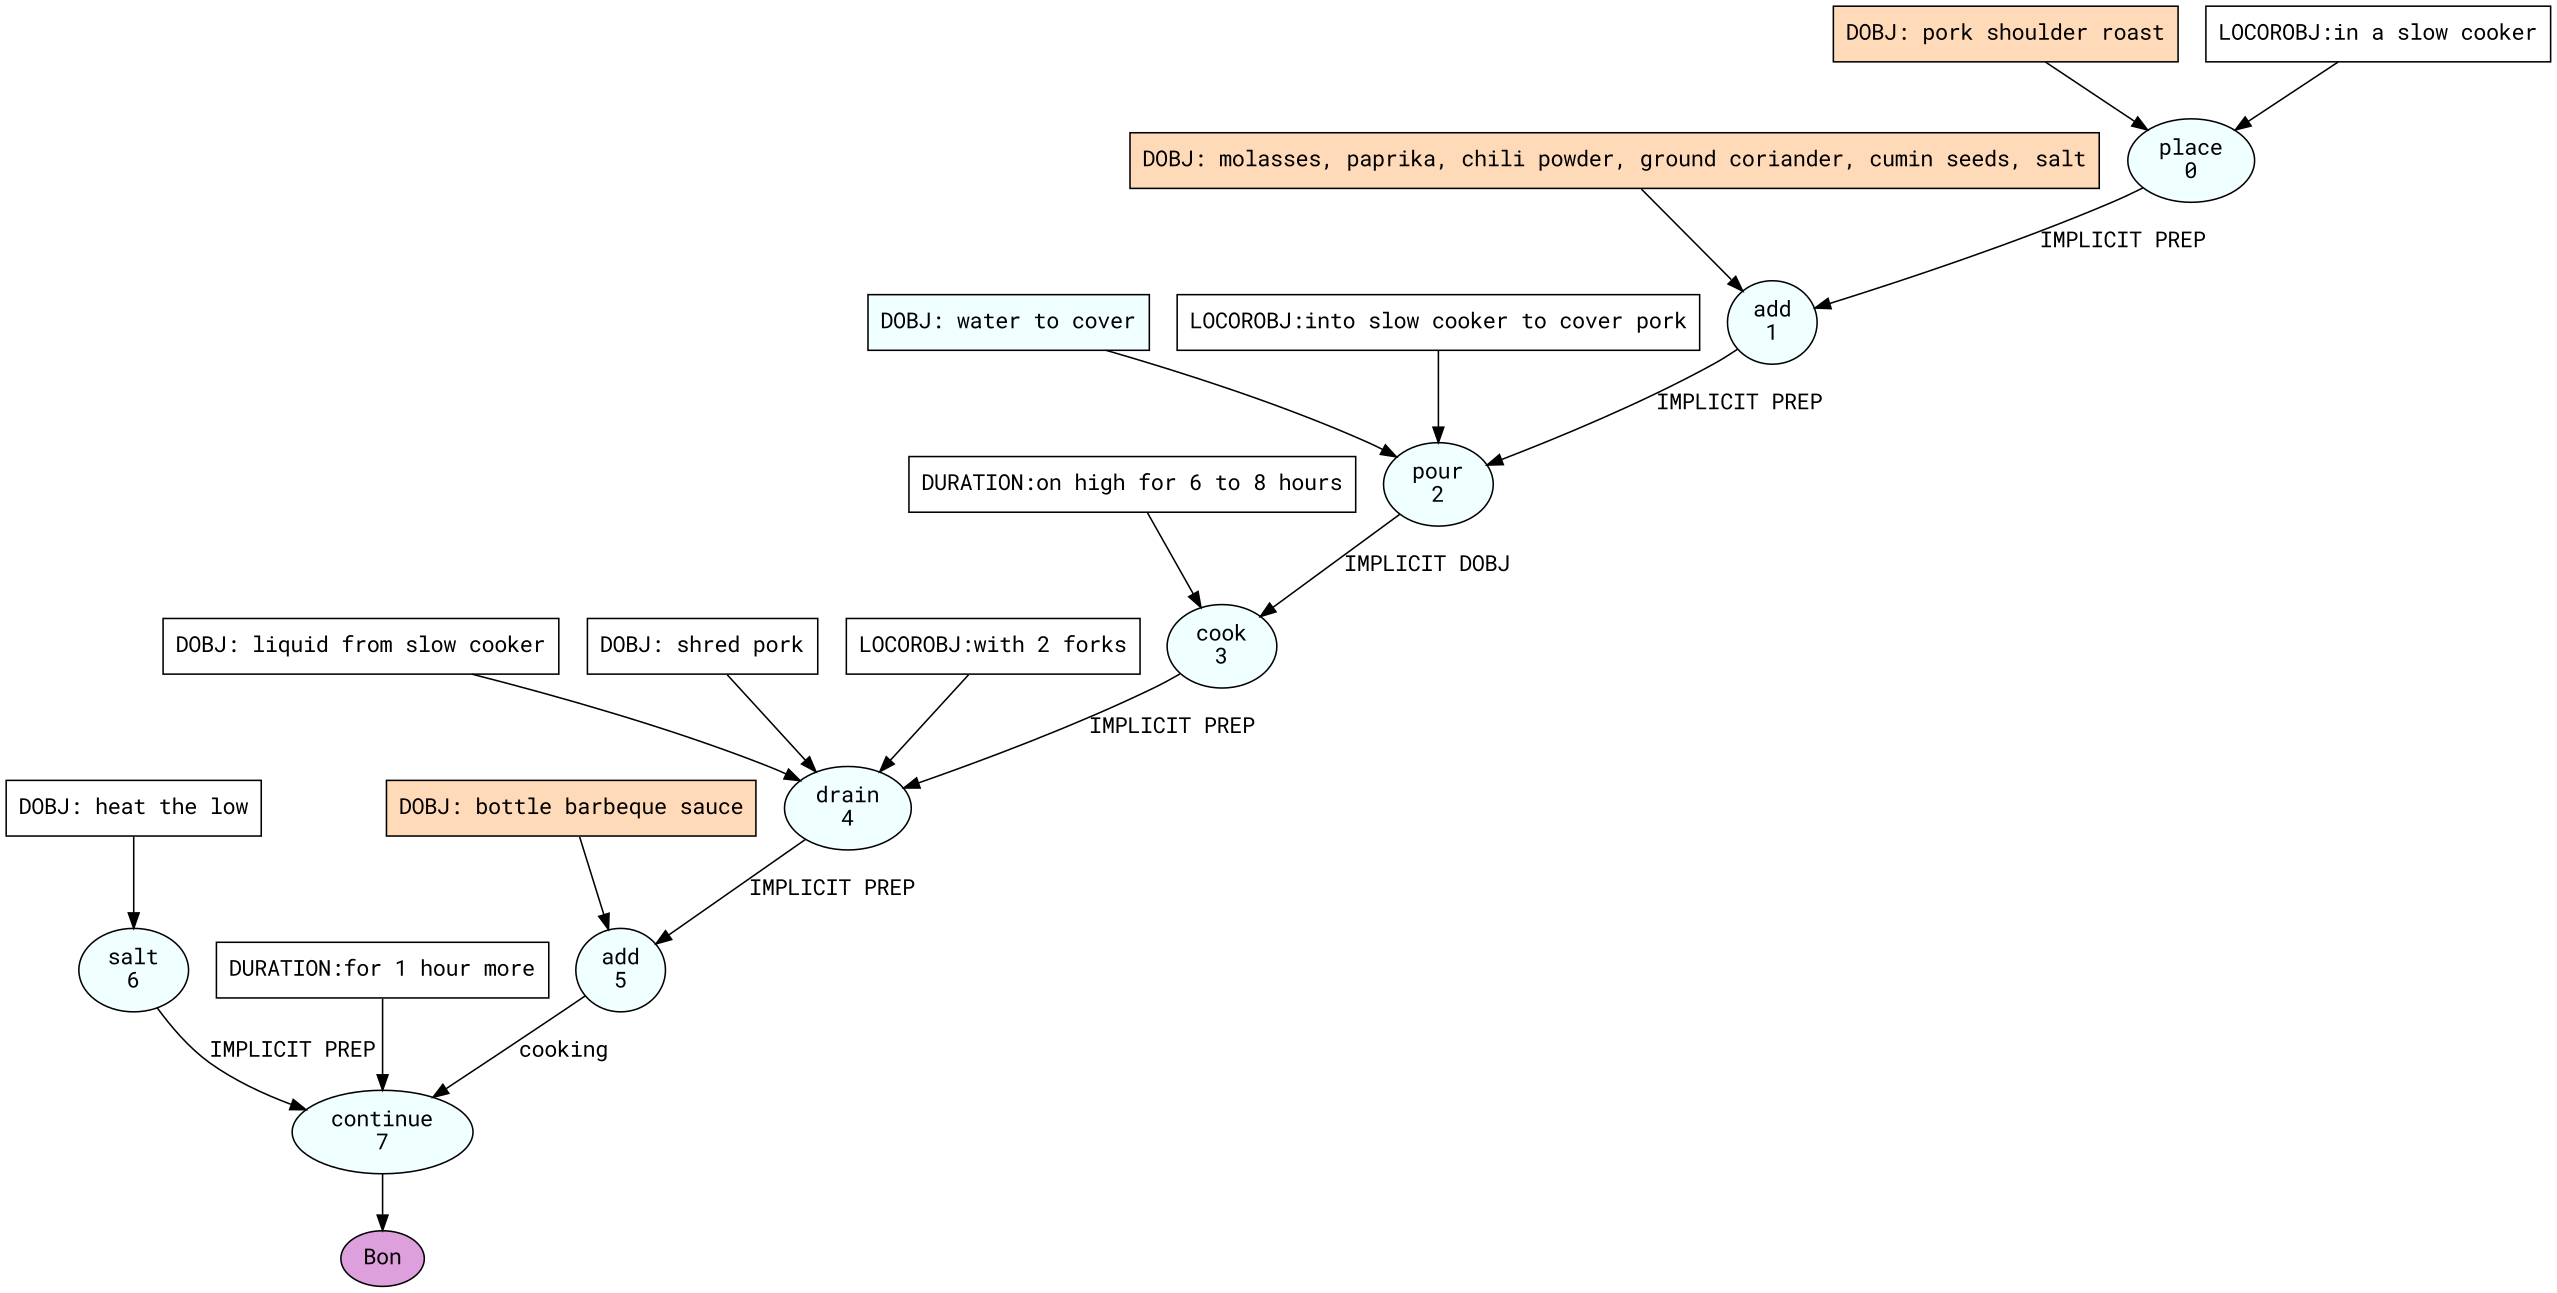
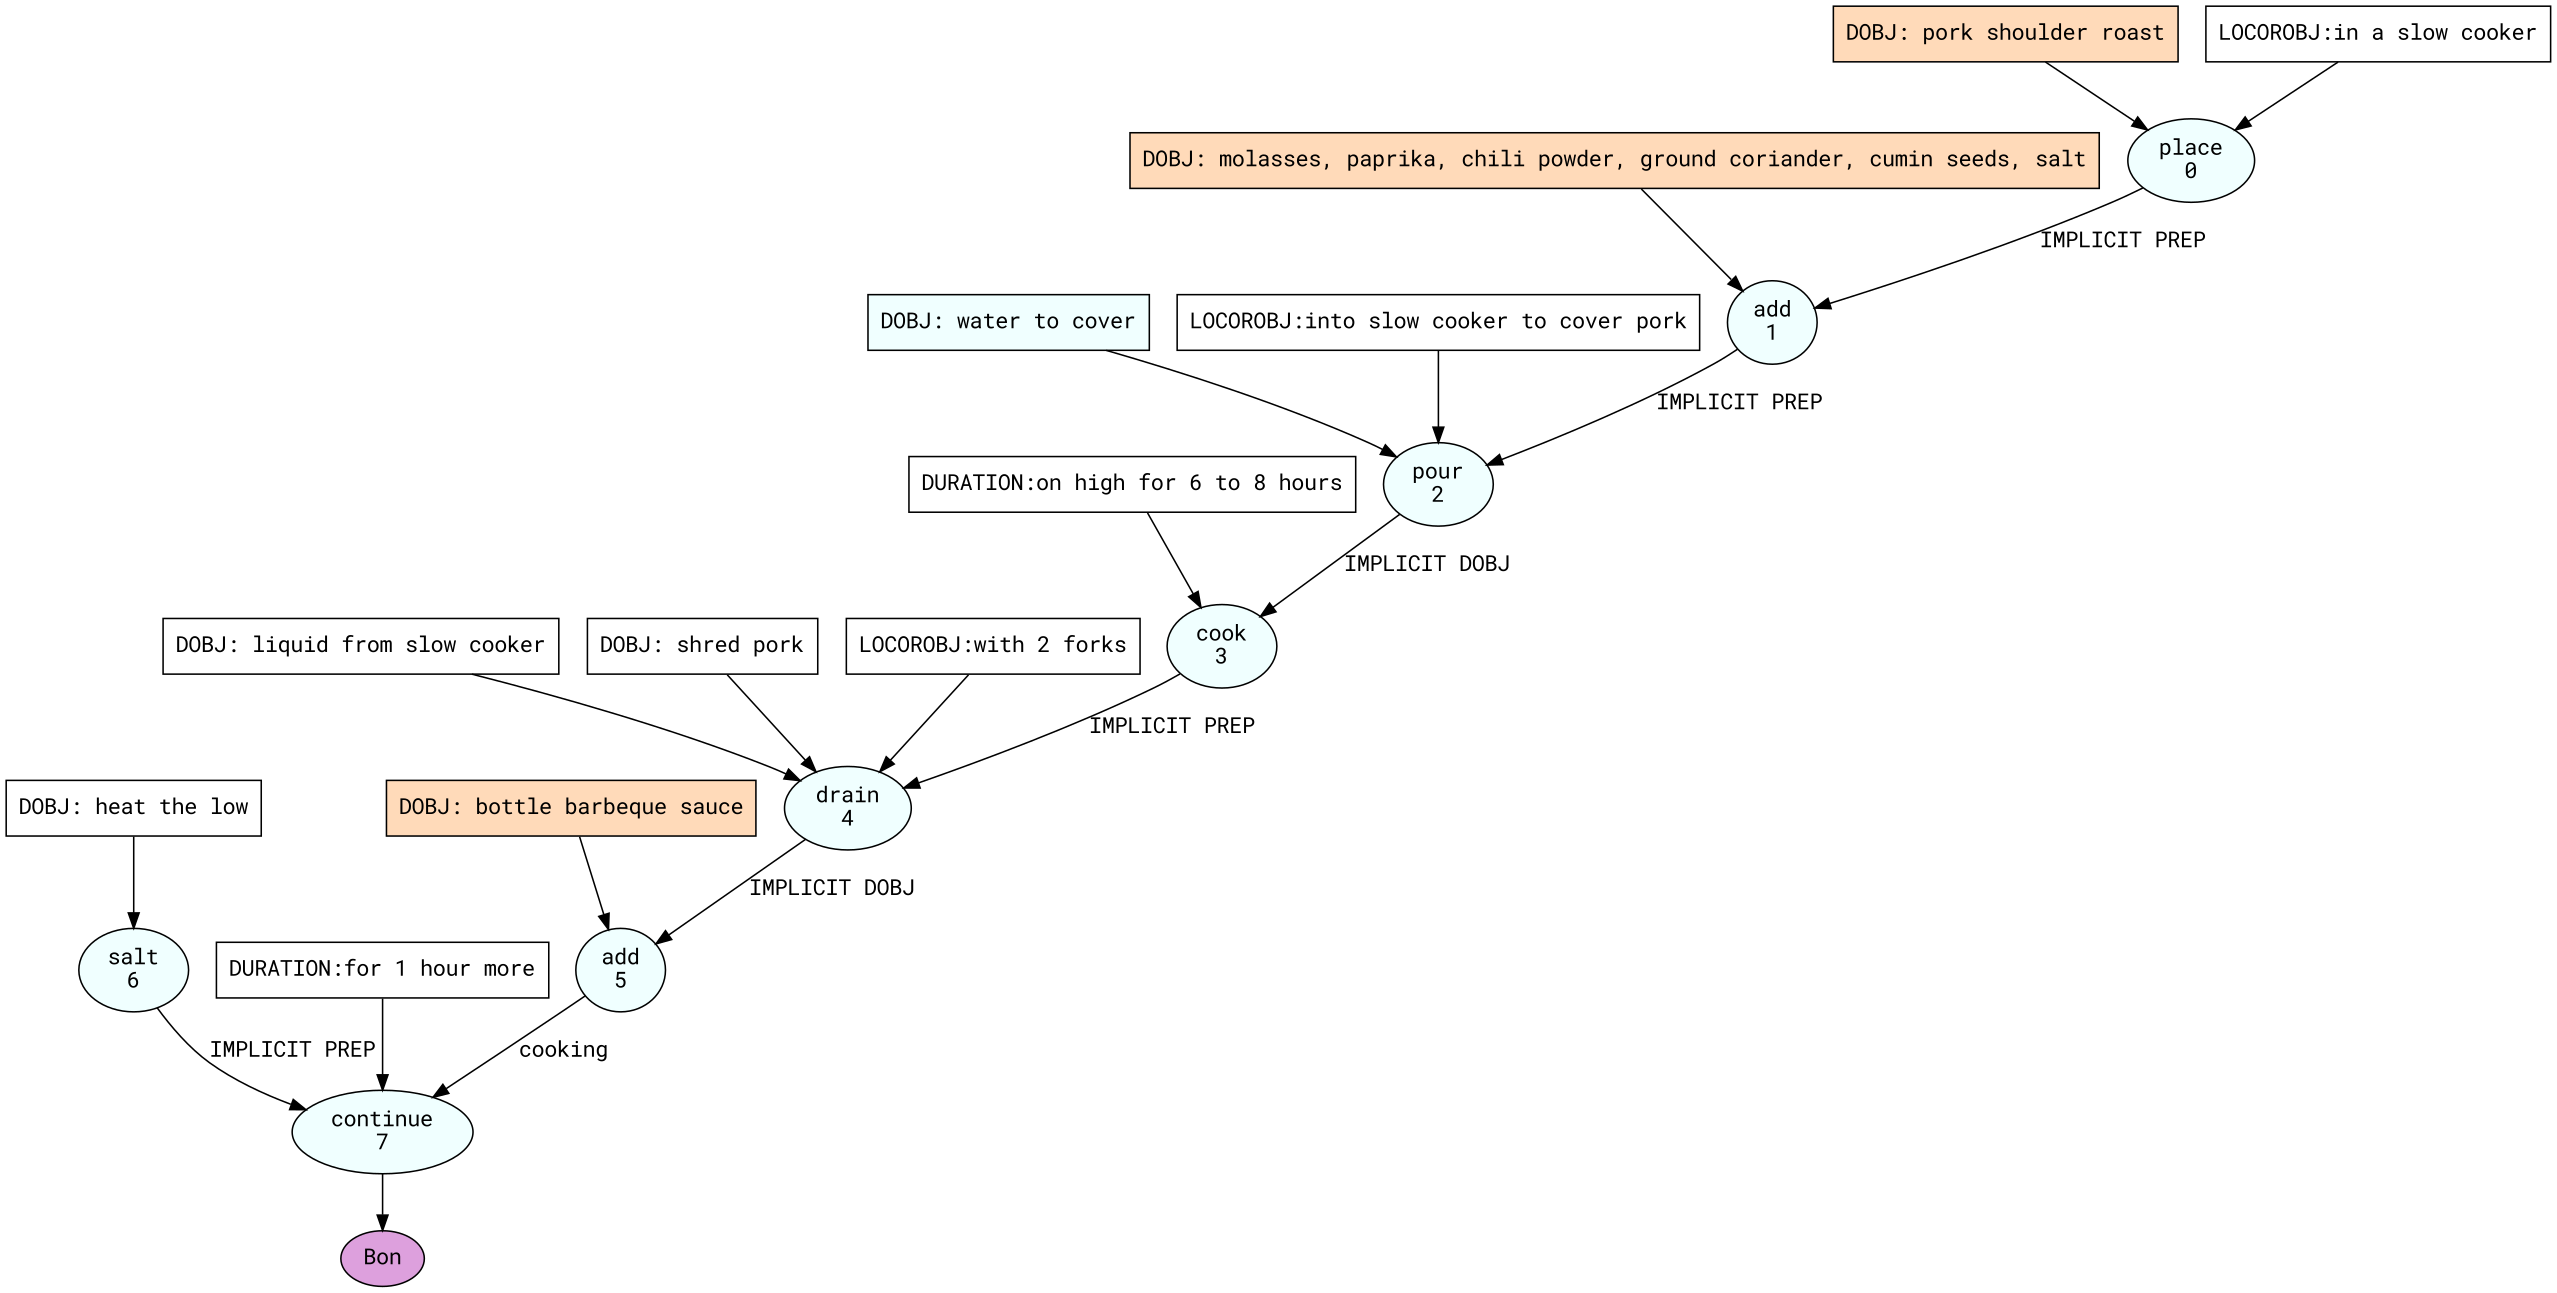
  digraph {
    fontname="Roboto Mono"
    node [fillcolor=azure fontname="Roboto Mono" shape=box style=filled]
    edge [fontname="Roboto Mono"]
    n1 [label="place\n0" shape=oval]
    n2 [label="add\n1" shape=oval]
    n3 [label="pour\n2" shape=oval]
    n4 [label="cook\n3" shape=oval]
    n5 [label="drain\n4" shape=oval]
    n6 [label="add\n5" shape=oval]
    n7 [label="continue\n7" shape=oval]
    n8 [fillcolor=plum label=Bon shape=oval]
    n9 [label="salt\n6" shape=oval]
    n10 [fillcolor=white label="DOBJ: heat the low"]
    n11 [fillcolor=peachpuff label="DOBJ: pork shoulder roast"]
    n12 [fillcolor=white label="LOCOROBJ:in a slow cooker"]
    n13 [fillcolor=peachpuff label="DOBJ: molasses, paprika, chili powder, ground coriander, cumin seeds, salt"]
    n14 [label="DOBJ: water to cover"]
    n15 [fillcolor=white label="LOCOROBJ:into slow cooker to cover pork"]
    n16 [fillcolor=white label="DURATION:on high for 6 to 8 hours"]
    n17 [fillcolor=white label="DOBJ: liquid from slow cooker"]
    n18 [fillcolor=white label="DOBJ: shred pork"]
    n19 [fillcolor=white label="LOCOROBJ:with 2 forks"]
    n20 [fillcolor=peachpuff label="DOBJ: bottle barbeque sauce"]
    n21 [fillcolor=white label="DURATION:for 1 hour more"]
    n1 -> n2 [label="IMPLICIT PREP"]
    n2 -> n3 [label="IMPLICIT PREP"]
    n3 -> n4 [label="IMPLICIT DOBJ"]
    n4 -> n5 [label="IMPLICIT PREP"]
-   n5 -> n6 [label="IMPLICIT PREP"]
+   n5 -> n6 [label="IMPLICIT DOBJ"]
    n6 -> n7 [label=cooking]
    n7 -> n8
    n9 -> n7 [label="IMPLICIT PREP"]
    n10 -> n9
    n11 -> n1
    n12 -> n1
    n13 -> n2
    n14 -> n3
    n15 -> n3
    n16 -> n4
    n17 -> n5
    n18 -> n5
    n19 -> n5
    n20 -> n6
    n21 -> n7
  }
